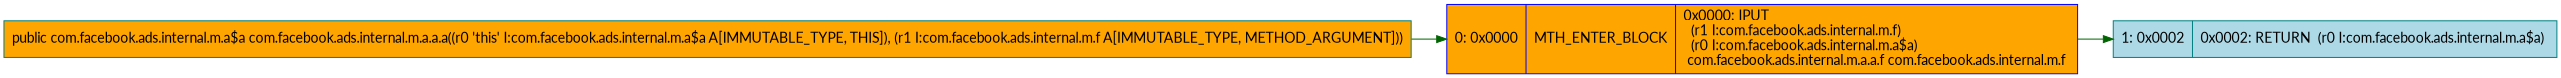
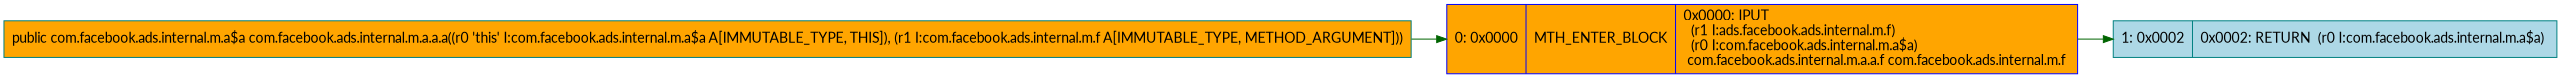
  digraph {
    rankdir=LR
    fontname=Lato
    node [shape=record style=filled fillcolor=orange color=teal fontname=Lato]
    edge [color=darkgreen fontname=Lato]
-   n1 [label="{0\:\ 0x0000|MTH_ENTER_BLOCK\l|0x0000: IPUT  \l  (r1 I:com.facebook.ads.internal.m.f)\l  (r0 I:com.facebook.ads.internal.m.a$a)\l com.facebook.ads.internal.m.a.a.f com.facebook.ads.internal.m.f \l}" color=blue]
+   n1 [label="{0\:\ 0x0000|MTH_ENTER_BLOCK\l|0x0000: IPUT  \l  (r1 I:ads.facebook.ads.internal.m.f)\l  (r0 I:com.facebook.ads.internal.m.a$a)\l com.facebook.ads.internal.m.a.a.f com.facebook.ads.internal.m.f \l}" color=blue]
    n2 [label="{1\:\ 0x0002|0x0002: RETURN  (r0 I:com.facebook.ads.internal.m.a$a) \l}" fillcolor=lightblue]
    n3 [label="{public com.facebook.ads.internal.m.a$a com.facebook.ads.internal.m.a.a.a((r0 'this' I:com.facebook.ads.internal.m.a$a A[IMMUTABLE_TYPE, THIS]), (r1 I:com.facebook.ads.internal.m.f A[IMMUTABLE_TYPE, METHOD_ARGUMENT])) }"]
    n1 -> n2
    n3 -> n1
  }
